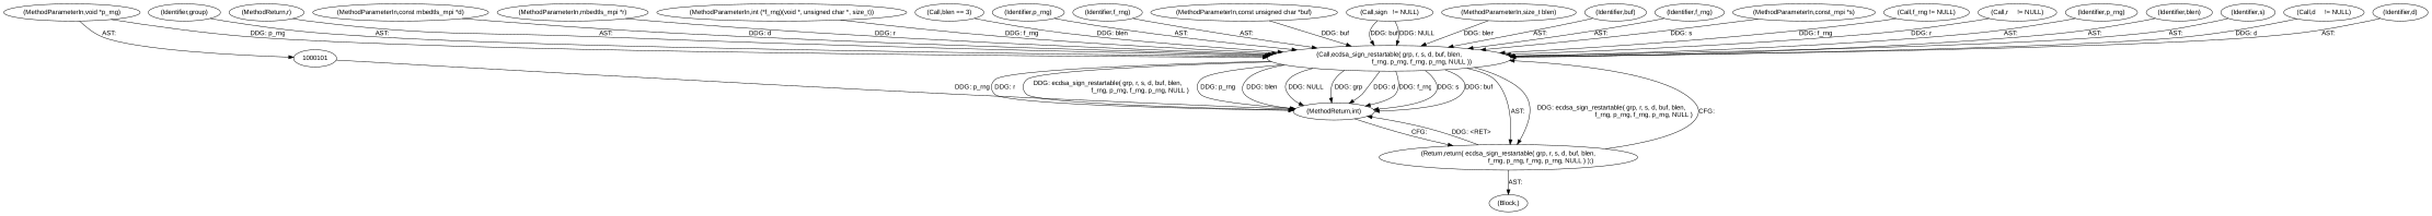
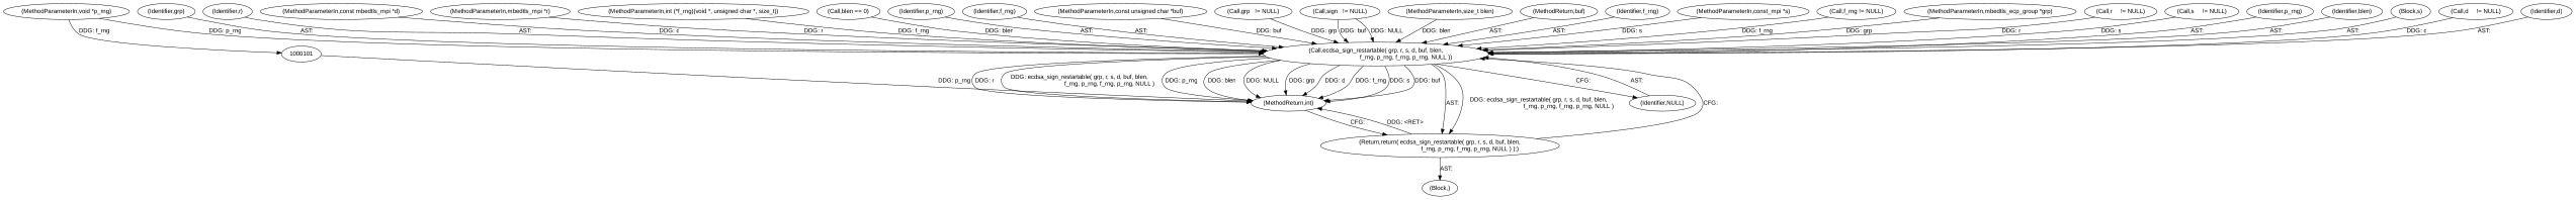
  digraph {
    fontname="Liberation Sans"
    node [fontname="Liberation Sans"]
    edge [fontname="Liberation Sans"]
    n1 [label="(MethodParameterIn,void *p_rng)"]
    n2 [label="(Call,ecdsa_sign_restartable( grp, r, s, d, buf, blen,\n                                    f_rng, p_rng, f_rng, p_rng, NULL ))"]
    1000101
    n4 [label="(MethodReturn,int)"]
    n5 [label="(Return,return( ecdsa_sign_restartable( grp, r, s, d, buf, blen,\n                                    f_rng, p_rng, f_rng, p_rng, NULL ) );)"]
+   n6 [label="(Identifier,NULL)"]
    n7 [label="(Block,)"]
-   n8 [label="(Identifier,group)"]
-   n9 [label="(MethodReturn,r)"]
+   n8 [label="(Identifier,grp)"]
+   n9 [label="(Identifier,r)"]
    n10 [label="(MethodParameterIn,const mbedtls_mpi *d)"]
    n11 [label="(MethodParameterIn,mbedtls_mpi *r)"]
    n12 [label="(MethodParameterIn,int (*f_rng)(void *, unsigned char *, size_t))"]
-   n13 [label="(Call,blen == 3)"]
+   n13 [label="(Call,blen == 0)"]
    n14 [label="(Identifier,p_rng)"]
    n15 [label="(Identifier,f_rng)"]
    n16 [label="(MethodParameterIn,const unsigned char *buf)"]
+   n17 [label="(Call,grp   != NULL)"]
    n18 [label="(Call,sign   != NULL)"]
    n19 [label="(MethodParameterIn,size_t blen)"]
-   n20 [label="(Identifier,buf)"]
+   n20 [label="(MethodReturn,buf)"]
    n21 [label="(Identifier,f_rng)"]
    n22 [label="(MethodParameterIn,const_mpi *s)"]
    n23 [label="(Call,f_rng != NULL)"]
+   n24 [label="(MethodParameterIn,mbedtls_ecp_group *grp)"]
    n25 [label="(Call,r     != NULL)"]
+   n26 [label="(Call,s     != NULL)"]
    n27 [label="(Identifier,p_rng)"]
    n28 [label="(Identifier,blen)"]
-   n29 [label="(Identifier,s)"]
+   n29 [label="(Block,s)"]
    n30 [label="(Call,d     != NULL)"]
    n31 [label="(Identifier,d)"]
    n1 -> n2 [label="DDG: p_rng"]
-   n1 -> 1000101 [label="AST: "]
+   n1 -> 1000101 [label="DDG: f_rng"]
    n2 -> n4 [label="DDG: r"]
    n2 -> n4 [label="DDG: ecdsa_sign_restartable( grp, r, s, d, buf, blen,\n                                    f_rng, p_rng, f_rng, p_rng, NULL )"]
    n2 -> n4 [label="DDG: p_rng"]
    n2 -> n4 [label="DDG: blen"]
    n2 -> n4 [label="DDG: NULL"]
    n2 -> n4 [label="DDG: grp"]
    n2 -> n4 [label="DDG: d"]
    n2 -> n4 [label="DDG: f_rng"]
    n2 -> n4 [label="DDG: s"]
    n2 -> n4 [label="DDG: buf"]
    n2 -> n5 [label="AST: "]
    n2 -> n5 [label="DDG: ecdsa_sign_restartable( grp, r, s, d, buf, blen,\n                                    f_rng, p_rng, f_rng, p_rng, NULL )"]
+   n2 -> n6 [label="CFG: "]
    1000101 -> n4 [label="DDG: p_rng"]
    n4 -> n5 [label="CFG: "]
    n5 -> n2 [label="CFG: "]
    n5 -> n4 [label="DDG: <RET>"]
    n5 -> n7 [label="AST: "]
+   n6 -> n2 [label="AST: "]
    n8 -> n2 [label="AST: "]
    n9 -> n2 [label="AST: "]
    n10 -> n2 [label="DDG: d"]
    n11 -> n2 [label="DDG: r"]
    n12 -> n2 [label="DDG: f_rng"]
    n13 -> n2 [label="DDG: blen"]
    n14 -> n2 [label="AST: "]
    n15 -> n2 [label="AST: "]
    n16 -> n2 [label="DDG: buf"]
+   n17 -> n2 [label="DDG: grp"]
    n18 -> n2 [label="DDG: buf"]
    n18 -> n2 [label="DDG: NULL"]
    n19 -> n2 [label="DDG: blen"]
    n20 -> n2 [label="AST: "]
    n21 -> n2 [label="AST: "]
    n22 -> n2 [label="DDG: s"]
    n23 -> n2 [label="DDG: f_rng"]
+   n24 -> n2 [label="DDG: grp"]
    n25 -> n2 [label="DDG: r"]
+   n26 -> n2 [label="DDG: s"]
    n27 -> n2 [label="AST: "]
    n28 -> n2 [label="AST: "]
    n29 -> n2 [label="AST: "]
    n30 -> n2 [label="DDG: d"]
    n31 -> n2 [label="AST: "]
  }
